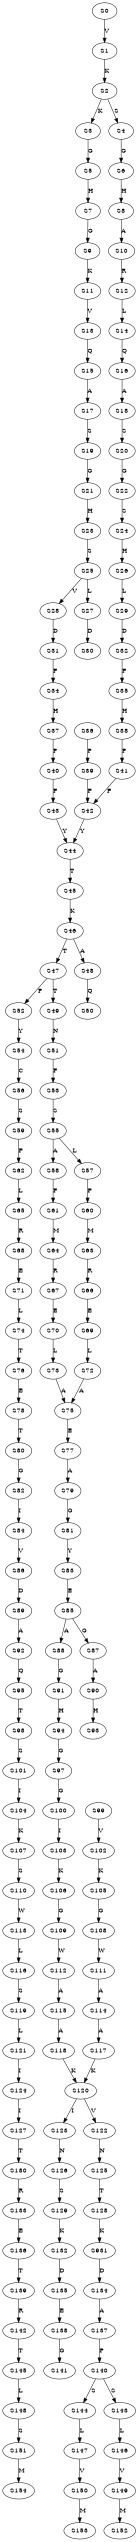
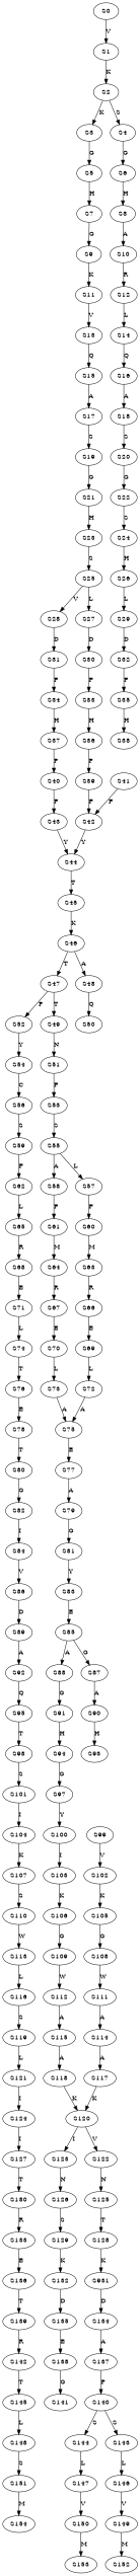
  strict digraph {
    S0
    S1
    S2
    S3
    S4
    S5
    S6
    S7
    S8
    S9
    S10
    S11
    S12
    S13
    S14
    S15
    S16
    S17
    S18
    S19
    S20
    S21
    S22
    S23
    S24
    S25
    S26
    S27
    S28
    S29
    S30
    S31
    S32
+   S33
    S34
    S35
    S36
    S37
    S38
    S39
    S40
    S41
    S42
    S43
    S44
    S45
    S46
    S47
    S48
    S49
    S52
    S50
    S51
    S53
    S54
    S55
    S56
    S57
    S58
    S59
    S60
    S61
    S62
    S63
    S64
    S65
    S66
    S67
    S68
    S69
    S70
    S71
    S72
    S73
    S74
    S75
    S76
    S77
    S78
    S79
    S80
    S81
    S82
    S83
    S84
    S85
    S86
    S87
    S88
    S89
    S90
    S91
    S92
    S93
    S94
    S95
    S97
    S98
    S100
    S101
    S99
    S102
    S103
    S104
    S105
    S106
    S107
    S108
    S109
    S110
    S111
    S112
    S113
    S114
    S115
    S116
    S117
    S118
    S119
    S120
    S121
    S122
    S123
    S124
    S125
    S126
    S127
    S128
    S129
    n130 [label=S180]
    n131 [label=S931]
    S132
    S133
    S134
    S135
    S136
    S137
    S138
    S139
    S140
    S141
    S142
    S143
    S144
    S145
    S146
    S147
    S148
    S149
    S150
    S151
    S152
    S153
    S154
    S0 -> S1 [label=V]
    S1 -> S2 [label=K]
    S2 -> S3 [label=K]
    S2 -> S4 [label=S]
    S3 -> S5 [label=G]
    S4 -> S6 [label=G]
    S5 -> S7 [label=H]
    S6 -> S8 [label=H]
    S7 -> S9 [label=G]
    S8 -> S10 [label=A]
    S9 -> S11 [label=K]
    S10 -> S12 [label=R]
    S11 -> S13 [label=V]
    S12 -> S14 [label=L]
    S13 -> S15 [label=Q]
    S14 -> S16 [label=Q]
    S15 -> S17 [label=A]
    S16 -> S18 [label=A]
    S17 -> S19 [label=S]
    S18 -> S20 [label=S]
    S19 -> S21 [label=G]
    S20 -> S22 [label=G]
    S21 -> S23 [label=H]
    S22 -> S24 [label=S]
    S23 -> S25 [label=S]
    S24 -> S26 [label=H]
    S25 -> S27 [label=L]
    S25 -> S28 [label=V]
    S26 -> S29 [label=L]
    S27 -> S30 [label=D]
    S28 -> S31 [label=D]
    S29 -> S32 [label=D]
+   S30 -> S33 [label=F]
    S31 -> S34 [label=F]
    S32 -> S35 [label=F]
+   S33 -> S36 [label=H]
    S34 -> S37 [label=H]
    S35 -> S38 [label=H]
    S36 -> S39 [label=P]
    S37 -> S40 [label=P]
-   S38 -> S41 [label=P]
    S39 -> S42 [label=F]
    S40 -> S43 [label=F]
    S41 -> S42 [label=F]
    S42 -> S44 [label=Y]
    S43 -> S44 [label=Y]
    S44 -> S45 [label=T]
    S45 -> S46 [label=K]
    S46 -> S47 [label=T]
    S46 -> S48 [label=A]
    S47 -> S49 [label=T]
    S47 -> S52 [label=P]
    S48 -> S50 [label=Q]
    S49 -> S51 [label=N]
    S52 -> S54 [label=Y]
    S51 -> S53 [label=F]
    S53 -> S55 [label=S]
    S54 -> S56 [label=C]
    S55 -> S57 [label=L]
    S55 -> S58 [label=A]
    S56 -> S59 [label=S]
    S57 -> S60 [label=F]
    S58 -> S61 [label=F]
    S59 -> S62 [label=F]
    S60 -> S63 [label=M]
    S61 -> S64 [label=M]
    S62 -> S65 [label=L]
    S63 -> S66 [label=R]
    S64 -> S67 [label=R]
    S65 -> S68 [label=R]
    S66 -> S69 [label=E]
    S67 -> S70 [label=E]
    S68 -> S71 [label=E]
    S69 -> S72 [label=L]
    S70 -> S73 [label=L]
    S71 -> S74 [label=L]
    S72 -> S75 [label=A]
    S73 -> S75 [label=A]
    S74 -> S76 [label=T]
    S75 -> S77 [label=E]
    S76 -> S78 [label=E]
    S77 -> S79 [label=A]
    S78 -> S80 [label=T]
    S79 -> S81 [label=G]
    S80 -> S82 [label=G]
    S81 -> S83 [label=Y]
    S82 -> S84 [label=I]
    S83 -> S85 [label=E]
    S84 -> S86 [label=V]
    S85 -> S87 [label=G]
    S85 -> S88 [label=A]
    S86 -> S89 [label=D]
    S87 -> S90 [label=A]
    S88 -> S91 [label=G]
    S89 -> S92 [label=A]
    S90 -> S93 [label=H]
    S91 -> S94 [label=H]
    S92 -> S95 [label=Q]
    S94 -> S97 [label=G]
    S95 -> S98 [label=T]
-   S97 -> S100 [label=G]
+   S97 -> S100 [label=Y]
    S98 -> S101 [label=S]
    S100 -> S103 [label=I]
    S101 -> S104 [label=I]
    S99 -> S102 [label=V]
    S102 -> S105 [label=K]
    S103 -> S106 [label=K]
    S104 -> S107 [label=K]
    S105 -> S108 [label=G]
    S106 -> S109 [label=G]
    S107 -> S110 [label=S]
    S108 -> S111 [label=W]
    S109 -> S112 [label=W]
    S110 -> S113 [label=W]
    S111 -> S114 [label=A]
    S112 -> S115 [label=A]
    S113 -> S116 [label=L]
    S114 -> S117 [label=A]
    S115 -> S118 [label=A]
    S116 -> S119 [label=S]
    S117 -> S120 [label=K]
    S118 -> S120 [label=K]
    S119 -> S121 [label=L]
    S120 -> S122 [label=V]
    S120 -> S123 [label=I]
    S121 -> S124 [label=I]
    S122 -> S125 [label=N]
    S123 -> S126 [label=N]
    S124 -> S127 [label=I]
    S125 -> S128 [label=T]
    S126 -> S129 [label=S]
    S127 -> n130 [label=T]
    S128 -> n131 [label=K]
    S129 -> S132 [label=K]
    n130 -> S133 [label=R]
    n131 -> S134 [label=D]
    S132 -> S135 [label=D]
    S133 -> S136 [label=E]
    S134 -> S137 [label=A]
    S135 -> S138 [label=E]
    S136 -> S139 [label=T]
    S137 -> S140 [label=P]
    S138 -> S141 [label=G]
    S139 -> S142 [label=R]
    S140 -> S143 [label=S]
    S140 -> S144 [label=S]
    S142 -> S145 [label=T]
    S143 -> S146 [label=L]
    S144 -> S147 [label=L]
    S145 -> S148 [label=L]
    S146 -> S149 [label=V]
    S147 -> S150 [label=V]
    S148 -> S151 [label=S]
    S149 -> S152 [label=M]
    S150 -> S153 [label=M]
    S151 -> S154 [label=M]
  }
